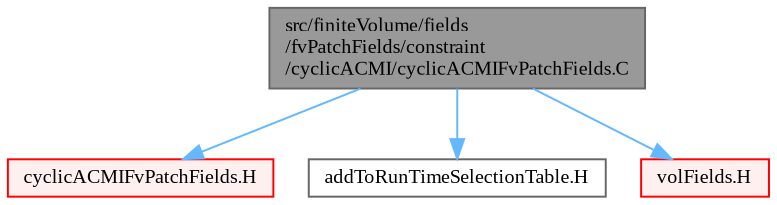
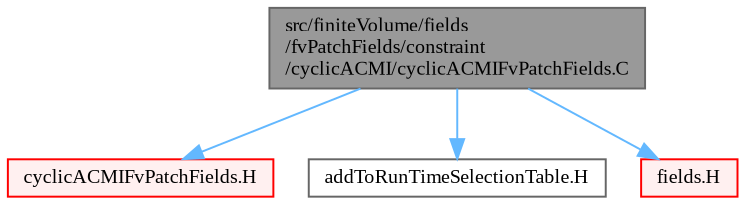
  digraph {
    fontname="Liberation Serif"
    node [color=red fillcolor="#FFF0F0" fontname="Liberation Serif" fontsize=10 shape=box style=filled]
    edge [color=steelblue1 fontname="Liberation Serif" fontsize=10 labelfontname=Helvetica labelfontsize=10 style=solid]
    n1 [color=gray40 fillcolor=grey60 fontcolor=black height=0.2 label="src/finiteVolume/fields\l/fvPatchFields/constraint\l/cyclicACMI/cyclicACMIFvPatchFields.C" width=0.4]
    n2 [height=0.2 label="cyclicACMIFvPatchFields.H" width=0.4]
    n3 [color=grey40 fillcolor=white height=0.2 label="addToRunTimeSelectionTable.H" width=0.4]
-   n4 [height=0.2 label="volFields.H" width=0.4]
+   n4 [height=0.2 label="fields.H" width=0.4]
    n1 -> n2
    n1 -> n3
    n1 -> n4
  }
